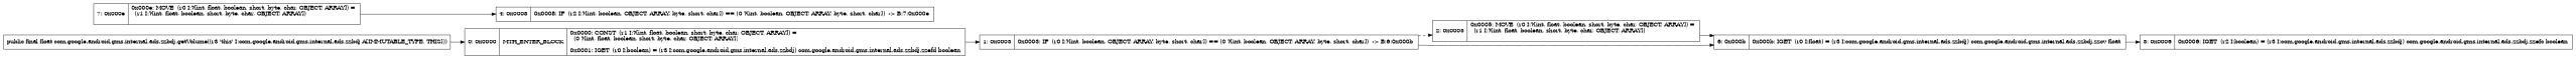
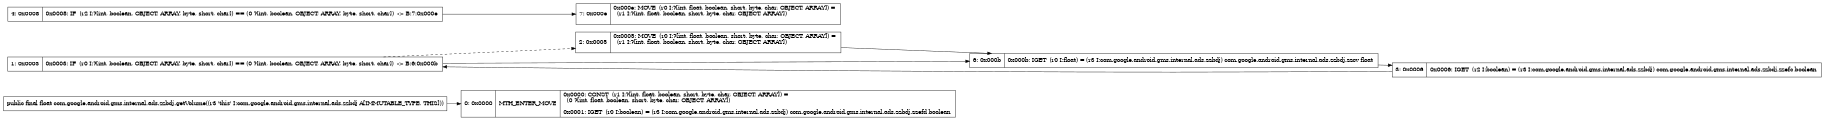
  digraph {
    rankdir=LR
    node [shape=record]
-   n1 [label="{0\:\ 0x0000|MTH_ENTER_BLOCK\l|0x0000: CONST  (r1 I:?[int, float, boolean, short, byte, char, OBJECT, ARRAY]) = \l  (0 ?[int, float, boolean, short, byte, char, OBJECT, ARRAY])\l \l0x0001: IGET  (r0 I:boolean) = (r3 I:com.google.android.gms.internal.ads.zzbdj) com.google.android.gms.internal.ads.zzbdj.zzefd boolean \l}"]
+   n1 [label="{0\:\ 0x0000|MTH_ENTER_MOVE\l|0x0000: CONST  (r1 I:?[int, float, boolean, short, byte, char, OBJECT, ARRAY]) = \l  (0 ?[int, float, boolean, short, byte, char, OBJECT, ARRAY])\l \l0x0001: IGET  (r0 I:boolean) = (r3 I:com.google.android.gms.internal.ads.zzbdj) com.google.android.gms.internal.ads.zzbdj.zzefd boolean \l}"]
    n2 [label="{1\:\ 0x0003|0x0003: IF  (r0 I:?[int, boolean, OBJECT, ARRAY, byte, short, char]) == (0 ?[int, boolean, OBJECT, ARRAY, byte, short, char])  \-\> B:6:0x000b \l}"]
    n3 [label="{2\:\ 0x0005|0x0005: MOVE  (r0 I:?[int, float, boolean, short, byte, char, OBJECT, ARRAY]) = \l  (r1 I:?[int, float, boolean, short, byte, char, OBJECT, ARRAY])\l \l}"]
    n4 [label="{6\:\ 0x000b|0x000b: IGET  (r0 I:float) = (r3 I:com.google.android.gms.internal.ads.zzbdj) com.google.android.gms.internal.ads.zzbdj.zzcv float \l}"]
    n5 [label="{3\:\ 0x0006|0x0006: IGET  (r2 I:boolean) = (r3 I:com.google.android.gms.internal.ads.zzbdj) com.google.android.gms.internal.ads.zzbdj.zzefc boolean \l}"]
    n6 [label="{4\:\ 0x0008|0x0008: IF  (r2 I:?[int, boolean, OBJECT, ARRAY, byte, short, char]) == (0 ?[int, boolean, OBJECT, ARRAY, byte, short, char])  \-\> B:7:0x000e \l}"]
    n7 [label="{7\:\ 0x000e|0x000e: MOVE  (r0 I:?[int, float, boolean, short, byte, char, OBJECT, ARRAY]) = \l  (r1 I:?[int, float, boolean, short, byte, char, OBJECT, ARRAY])\l \l}"]
    n8 [label="{public final float com.google.android.gms.internal.ads.zzbdj.getVolume((r3 'this' I:com.google.android.gms.internal.ads.zzbdj A[IMMUTABLE_TYPE, THIS])) }"]
-   n1 -> n2
+   n5 -> n2
    n2 -> n3 [style=dashed]
    n2 -> n4
    n3 -> n4
    n4 -> n5
-   n7 -> n6
+   n6 -> n7
    n8 -> n1
  }
